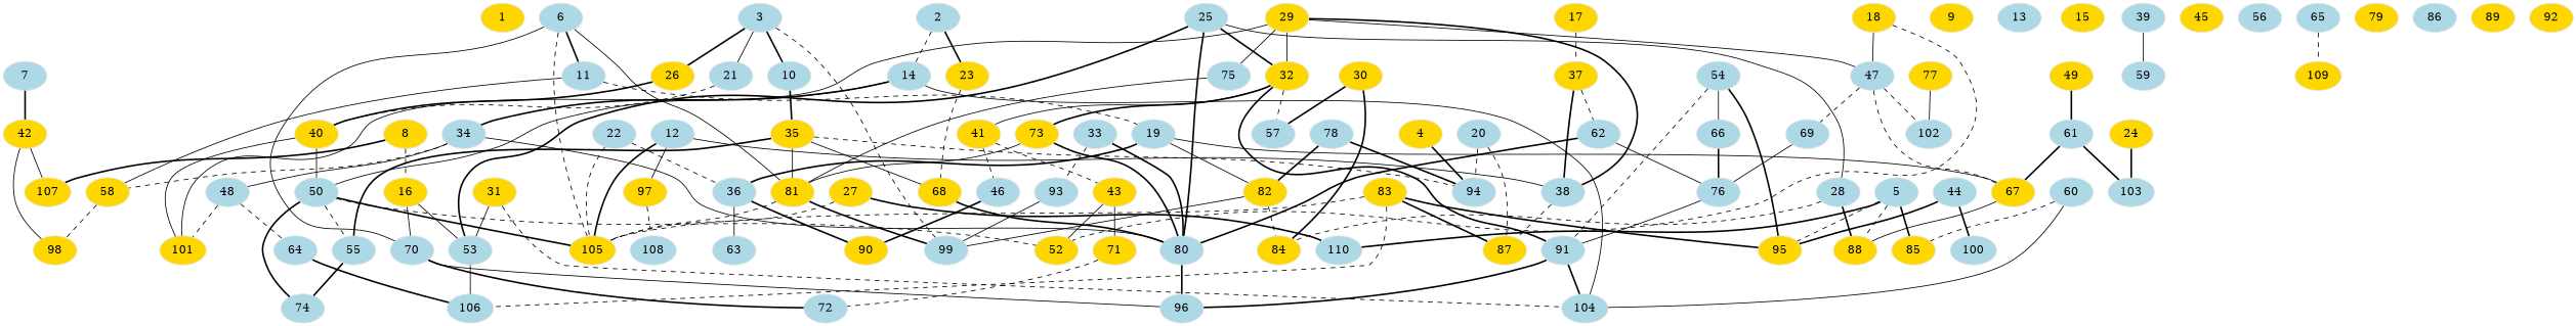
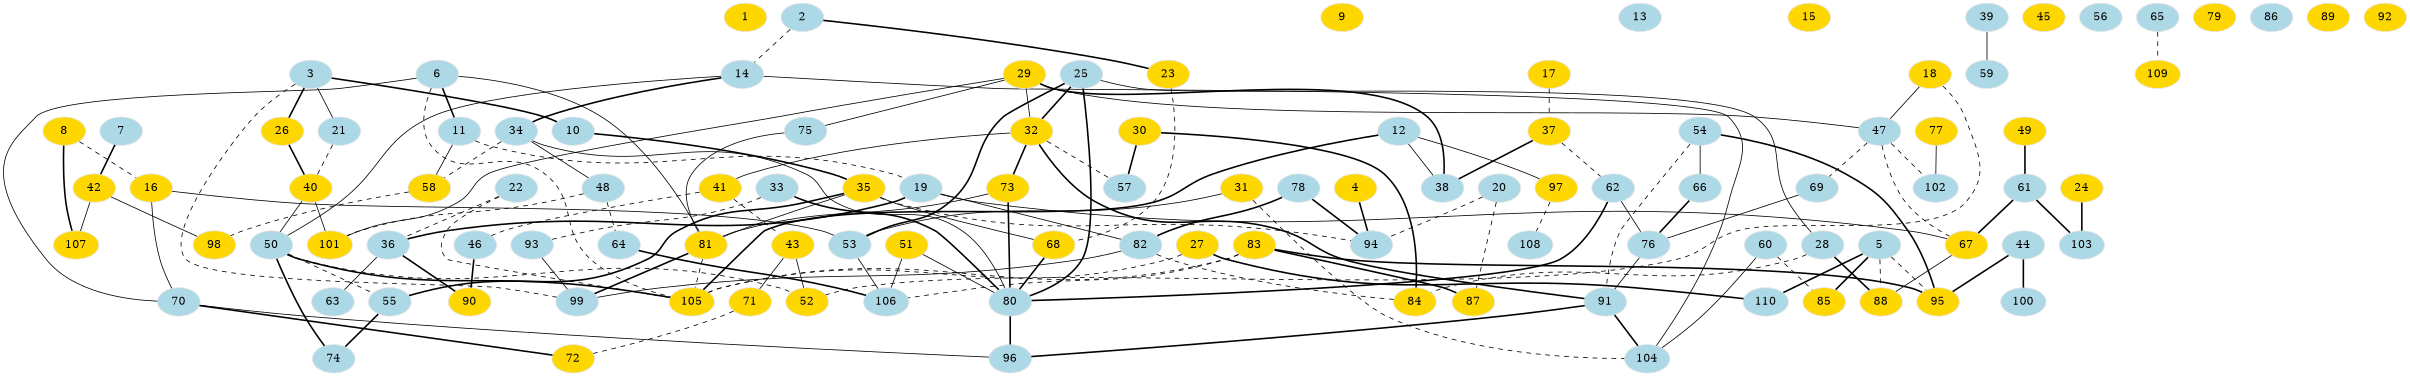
  graph {
    node [color=gray90 fillcolor=lightblue style=filled]
    edge [style=bold]
    1 [fillcolor=gold]
    2
    14
    23 [fillcolor=gold]
    34
    50
    104
    68 [fillcolor=gold]
    3
    10
    21
    26 [fillcolor=gold]
    99
    35 [fillcolor=gold]
    40 [fillcolor=gold]
    4 [fillcolor=gold]
    94
    85 [fillcolor=gold]
    5
    88 [fillcolor=gold]
    95 [fillcolor=gold]
    110
    6
    11
    70
    81 [fillcolor=gold]
    105 [fillcolor=gold]
    19
    58 [fillcolor=gold]
-   72
+   72 [fillcolor=gold]
    96
    42 [fillcolor=gold]
    7
    107 [fillcolor=gold]
    98 [fillcolor=gold]
    8 [fillcolor=gold]
    16 [fillcolor=gold]
    53
    9 [fillcolor=gold]
    55
    36
    67 [fillcolor=gold]
-   82 [fillcolor=gold]
+   82
    12
    38
    97 [fillcolor=gold]
    87 [fillcolor=gold]
    108
    13
    80
    48
    52 [fillcolor=gold]
    74
    15 [fillcolor=gold]
    106
    17 [fillcolor=gold]
    37 [fillcolor=gold]
    62
    18 [fillcolor=gold]
    47
    69
    102
    63
    90 [fillcolor=gold]
    84 [fillcolor=gold]
    20
    101 [fillcolor=gold]
    22
    24 [fillcolor=gold]
    103
    25
    28
    32 [fillcolor=gold]
    57
    41 [fillcolor=gold]
    73 [fillcolor=gold]
    91
    27 [fillcolor=gold]
    29 [fillcolor=gold]
    75
    30 [fillcolor=gold]
    31 [fillcolor=gold]
    43 [fillcolor=gold]
    46
    33
    93
    64
    76
    39
    59
    71 [fillcolor=gold]
    44
    100
    45 [fillcolor=gold]
    49 [fillcolor=gold]
    61
+   51 [fillcolor=gold]
    54
    66
    56
    60
    109 [fillcolor=gold]
    65
    77 [fillcolor=gold]
    78
    79 [fillcolor=gold]
    83 [fillcolor=gold]
    86
    89 [fillcolor=gold]
    92 [fillcolor=gold]
    2 -- 14 [style=dashed]
    2 -- 23
    14 -- 34
    14 -- 50 [style=solid]
    14 -- 104 [style=solid]
    23 -- 68 [style=dashed]
    34 -- 58 [style=dashed]
    34 -- 80 [style=solid]
    34 -- 48 [style=solid]
    50 -- 105
    50 -- 55 [style=dashed]
    50 -- 52 [style=dashed]
    50 -- 74
    68 -- 80
    3 -- 10
    3 -- 21 [style=solid]
    3 -- 26
    3 -- 99 [style=dashed]
    10 -- 35
    21 -- 40 [style=dashed]
    26 -- 40
    35 -- 68 [style=solid]
    35 -- 94 [style=dashed]
    35 -- 81 [style=solid]
    35 -- 55
    40 -- 50 [style=solid]
    40 -- 101 [style=solid]
    4 -- 94
    5 -- 85
    5 -- 88 [style=dashed]
    5 -- 95 [style=dashed]
    5 -- 110
    6 -- 11
    6 -- 70 [style=solid]
    6 -- 81 [style=solid]
    6 -- 105 [style=dashed]
    11 -- 19 [style=dashed]
    11 -- 58 [style=solid]
    70 -- 72
    70 -- 96 [style=solid]
    81 -- 99
    81 -- 105 [style=dashed]
    19 -- 36
    19 -- 67 [style=solid]
    19 -- 82 [style=solid]
    58 -- 98 [style=dashed]
    42 -- 107 [style=solid]
    42 -- 98 [style=solid]
    7 -- 42
    8 -- 107
    8 -- 16 [style=dashed]
    16 -- 70 [style=solid]
    16 -- 53 [style=solid]
    53 -- 106 [style=solid]
    55 -- 74
    36 -- 63 [style=solid]
    36 -- 90
    67 -- 88 [style=solid]
    82 -- 99 [style=solid]
    82 -- 84 [style=dashed]
    12 -- 105
    12 -- 38 [style=solid]
    12 -- 97 [style=solid]
-   38 -- 87 [style=dashed]
    97 -- 108 [style=dashed]
    80 -- 96
    48 -- 101 [style=dashed]
    48 -- 64 [style=dashed]
    17 -- 37 [style=dashed]
    37 -- 38
    37 -- 62 [style=dashed]
    62 -- 80
    62 -- 76 [style=solid]
    18 -- 52 [style=dashed]
    18 -- 47 [style=solid]
    47 -- 67 [style=dashed]
    47 -- 69 [style=dashed]
    47 -- 102 [style=dashed]
    69 -- 76 [style=solid]
    20 -- 94 [style=dashed]
    20 -- 87 [style=dashed]
    22 -- 105 [style=dashed]
    22 -- 36 [style=dashed]
    24 -- 103
    25 -- 53
    25 -- 80
    25 -- 28 [style=solid]
    25 -- 32
    28 -- 88
    28 -- 84 [style=dashed]
    32 -- 57 [style=dashed]
    32 -- 41 [style=solid]
    32 -- 73
    32 -- 91
    41 -- 43 [style=dashed]
    41 -- 46 [style=dashed]
    73 -- 81 [style=solid]
    73 -- 80
    91 -- 104
    91 -- 96
    27 -- 110
    27 -- 105 [style=dashed]
    29 -- 38
    29 -- 47 [style=solid]
    29 -- 101 [style=solid]
    29 -- 32 [style=solid]
    29 -- 75 [style=solid]
    75 -- 81 [style=solid]
    30 -- 84
    30 -- 57
    31 -- 104 [style=dashed]
    31 -- 53 [style=solid]
    43 -- 52 [style=solid]
    43 -- 71 [style=solid]
    46 -- 90
    33 -- 80
    33 -- 93 [style=dashed]
    93 -- 99 [style=solid]
    64 -- 106
    76 -- 91 [style=solid]
    39 -- 59 [style=solid]
    71 -- 72 [style=dashed]
    44 -- 95
    44 -- 100
    49 -- 61
    61 -- 67
    61 -- 103
+   51 -- 80 [style=solid]
+   51 -- 106 [style=solid]
    54 -- 95
    54 -- 91 [style=dashed]
    54 -- 66 [style=solid]
    66 -- 76
    60 -- 104 [style=solid]
    60 -- 85 [style=dashed]
    65 -- 109 [style=dashed]
    77 -- 102 [style=solid]
    78 -- 94
    78 -- 82
    83 -- 95
    83 -- 105 [style=dashed]
    83 -- 87
    83 -- 106 [style=dashed]
  }
